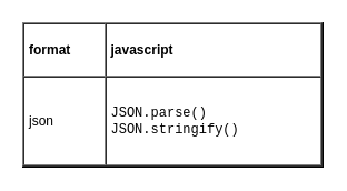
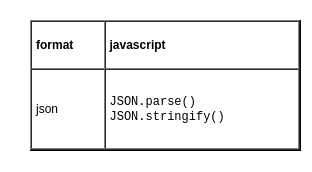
  <mxCell id="0" />
  <mxCell id="1" parent="0" />
- <mxCell id="2" value="&lt;table cellpadding=&quot;4&quot; cellspacing=&quot;0&quot; border=&quot;1&quot; style=&quot;font-size: 1em ; width: 100% ; height: 100%&quot;&gt;&lt;tbody&gt;&lt;tr&gt;&lt;th&gt;format&lt;/th&gt;&lt;th&gt;javascript&lt;br&gt;&lt;/th&gt;&lt;/tr&gt;&lt;tr&gt;&lt;td&gt;json&lt;/td&gt;&lt;td&gt;&lt;font face=&quot;Courier New&quot;&gt;JSON.parse()&lt;br&gt;JSON.stringify()&lt;/font&gt;&lt;/td&gt;&lt;/tr&gt;&lt;/tbody&gt;&lt;/table&gt; " style="verticalAlign=top;align=left;overflow=fill;fontSize=12;fontFamily=Helvetica;html=1" vertex="1" parent="1"><mxGeometry x="20" y="20" width="270" height="130" as="geometry" /></mxCell>
+ <mxCell id="2" value="&lt;table cellpadding=&quot;4&quot; cellspacing=&quot;0&quot; border=&quot;1&quot; style=&quot;font-size: 1em ; width: 100% ; height: 100%&quot;&gt;&lt;tbody&gt;&lt;tr&gt;&lt;th&gt;format&lt;/th&gt;&lt;th&gt;javascript&lt;br&gt;&lt;/th&gt;&lt;/tr&gt;&lt;tr&gt;&lt;td&gt;json&lt;/td&gt;&lt;td&gt;&lt;font face=&quot;Courier New&quot;&gt;JSON.parse()&lt;br&gt;JSON.stringify()&lt;/font&gt;&lt;/td&gt;&lt;/tr&gt;&lt;/tbody&gt;&lt;/table&gt; " style="verticalAlign=top;align=left;overflow=fill;fontSize=12;fontFamily=Helvetica;html=1" vertex="1" parent="1"><mxGeometry x="30" y="20" width="270" height="130" as="geometry" /></mxCell>
